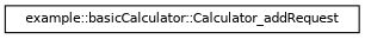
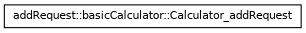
  digraph {
    rankdir=TB
-   n1 [color=black fillcolor=white fontname=Helvetica fontsize=10 height=0.2 label="example::basicCalculator::Calculator_addRequest" shape=record style=filled width=0.4]
+   n1 [color=black fillcolor=white fontname=Helvetica fontsize=10 height=0.2 label="addRequest::basicCalculator::Calculator_addRequest" shape=record style=filled width=0.4]
  }
